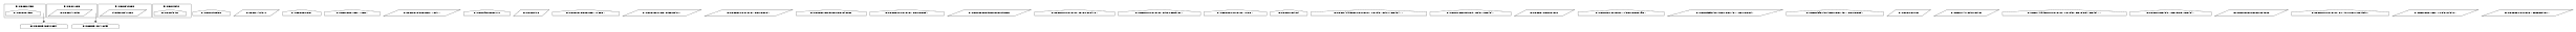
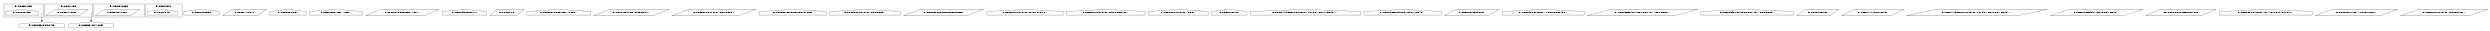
  digraph {
    bgcolor=white
    compound=true
    fontname="DejaVu Sans"
    rankdir=TB
    splines=spline
    node [color=black fillcolor=white fontname="DejaVu Sans" shape=house style=filled]
    edge [color=black fontname="DejaVu Sans" style=solid]
    "set_marker_node_Set(20)" [height=0 shape=point style=invis]
    n2 [label=extract_sprites]
    "set_marker_node_Set(27)" [height=0 shape=point style=invis]
    n4 [label=extract_uinodes shape=parallelogram]
    "set_marker_node_Set(38)" [height=0 shape=point style=invis]
    n6 [label=shaders_clusters shape=parallelogram]
    "set_marker_node_Set(40)" [height=0 shape=point style=invis]
    n8 [label=extract_lights]
-   n9 [label=extract_text2d_mesh]
+   n9 [label=extract_text2d_sprite]
    n10 [label=extract_text_uinodes]
    n11 [label=extract_shaders]
    n12 [label=extract_windows shape=parallelogram]
    n13 [label=extract_cameras]
    n14 [label="extract_resource<Msaa>"]
    n15 [label="extract_render_asset<Mesh>" shape=parallelogram]
    n16 [label=extract_frame_count]
    n17 [label=extract_time shape=parallelogram]
    n18 [label="extract_render_asset<Image>"]
    n19 [label="extract_resource<ClearColor>" shape=parallelogram]
    n20 [label="extract_components<Camera2d>" shape=parallelogram]
    n21 [label=extract_core_2d_camera_phases]
    n22 [label="extract_components<Camera3d>"]
    n23 [label=extract_core_3d_camera_phases shape=parallelogram]
    n24 [label="extract_components<Tonemapping>"]
    n25 [label="extract_components<BloomSettings>"]
    n26 [label="extract_components<Fxaa>"]
    n27 [label=extract_mesh2d]
    n28 [label="extract_visible_components<Handle<ColorMaterial>>"]
    n29 [label="extract_materials_2d<ColorMaterial>"]
-   n30 [label=extract_extract_events shape=parallelogram]
+   n30 [label=extract_sprite_events shape=parallelogram]
    n31 [label="extract_components<UiCameraConfig>"]
    n32 [label="extract_default_ui_camera_view<Camera2d>" shape=parallelogram]
    n33 [label="extract_default_ui_camera_view<Camera3d>"]
    n34 [label=extract_meshes shape=parallelogram]
    n35 [label=extract_skinned_meshes shape=parallelogram]
-   n36 [label="extract_visible_components<Handle<StandardMaterial>>"]
-   n37 [label="extract_materials<StandardMaterial>"]
+   n36 [label="extract_visible_components<Handle<StandardMaterial>>" shape=parallelogram]
+   n37 [label="extract_materials<StandardMaterial>" shape=parallelogram]
    n38 [label=text_camera_prepass_phase shape=parallelogram]
    n39 [label="extract_components<EnvironmentMapLight>"]
    n40 [label="extract_resource<AmbientLight>" shape=parallelogram]
    n41 [label="extract_components<FogSettings>" shape=parallelogram]
    subgraph cluster_1 {
      label=ExtractSprites
      "set_marker_node_Set(20)"
      n2
    }
    subgraph cluster_2 {
      label=ExtractNode
      "set_marker_node_Set(27)"
      n4
    }
    subgraph cluster_3 {
      label=ExtractClusters
      "set_marker_node_Set(38)"
      n6
    }
    subgraph cluster_4 {
      label=ExtractLights
      "set_marker_node_Set(40)"
      n8
    }
    "set_marker_node_Set(20)" -> n9
    "set_marker_node_Set(27)" -> n10
  }
